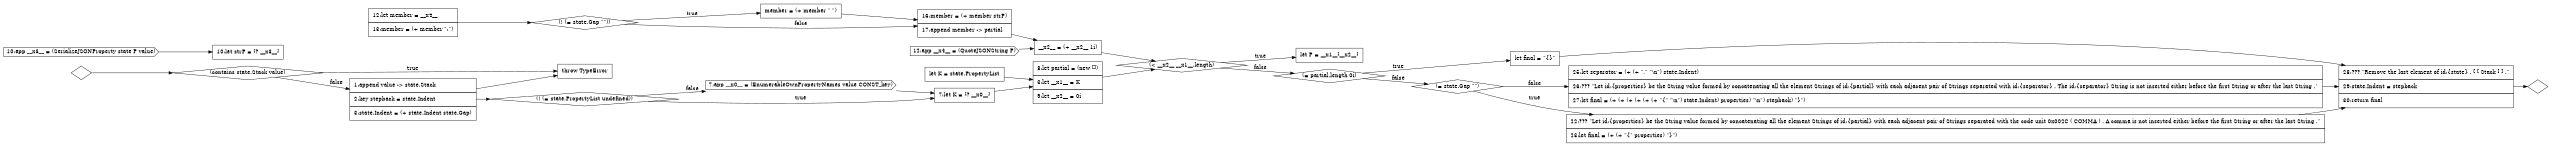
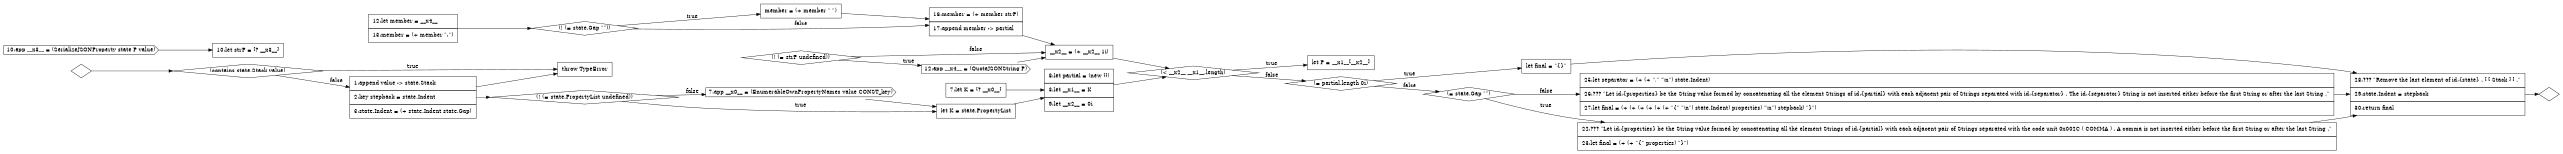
  digraph {
    rankdir=LR
    node [color=black fillcolor=white shape=none style=filled margin=0]
    edge [color=black]
    n1 [label=<<font color="black">(! (= state.PropertyList undefined))</font>> shape=diamond margin=""]
    n2 [label=<<font color="black">7:app __x0__ = (EnumerableOwnPropertyNames value CONST_key)</font>> shape=cds margin=""]
    n3 [label=<<font color="black">     <table border="0" cellborder="1" cellspacing="0" cellpadding="10">       <tr><td align="left">let K = state.PropertyList</td></tr>     </table>   </font>>]
    n4 [label=<<font color="black">     <table border="0" cellborder="1" cellspacing="0" cellpadding="10">       <tr><td align="left">7:let K = [? __x0__]</td></tr>     </table>   </font>>]
    n5 [label=<<font color="black">     <table border="0" cellborder="1" cellspacing="0" cellpadding="10">       <tr><td align="left">8:let partial = (new [])</td></tr>       <tr><td align="left">3:let __x1__ = K</td></tr>       <tr><td align="left">9:let __x2__ = 0i</td></tr>     </table>   </font>>]
    n6 [label=<<font color="black">     <table border="0" cellborder="1" cellspacing="0" cellpadding="10">       <tr><td align="left">member = (+ member &quot; &quot;)</td></tr>     </table>   </font>>]
    n7 [label=<<font color="black">     <table border="0" cellborder="1" cellspacing="0" cellpadding="10">       <tr><td align="left">16:member = (+ member strP)</td></tr>       <tr><td align="left">17:append member -&gt; partial</td></tr>     </table>   </font>>]
    n8 [label=<<font color="black">     <table border="0" cellborder="1" cellspacing="0" cellpadding="10">       <tr><td align="left">__x2__ = (+ __x2__ 1i)</td></tr>     </table>   </font>>]
    n9 [label=<<font color="black">     <table border="0" cellborder="1" cellspacing="0" cellpadding="10">       <tr><td align="left">let final = &quot;{}&quot;</td></tr>     </table>   </font>>]
    n10 [label=<<font color="black">     <table border="0" cellborder="1" cellspacing="0" cellpadding="10">       <tr><td align="left">28:??? &quot;Remove the last element of id:{state} . [ [ Stack ] ] .&quot;</td></tr>       <tr><td align="left">29:state.Indent = stepback</td></tr>       <tr><td align="left">30:return final</td></tr>     </table>   </font>>]
    n11 [label=" " shape=diamond margin=""]
    n12 [label=<<font color="black">10:app __x3__ = (SerializeJSONProperty state P value)</font>> shape=cds margin=""]
    n13 [label=<<font color="black">     <table border="0" cellborder="1" cellspacing="0" cellpadding="10">       <tr><td align="left">10:let strP = [? __x3__]</td></tr>     </table>   </font>>]
    n14 [label=<<font color="black">(&lt; __x2__ __x1__.length)</font>> shape=diamond margin=""]
    n15 [label=<<font color="black">     <table border="0" cellborder="1" cellspacing="0" cellpadding="10">       <tr><td align="left">let P = __x1__[__x2__]</td></tr>     </table>   </font>>]
    n16 [label=<<font color="black">(= partial.length 0i)</font>> shape=diamond margin=""]
    n17 [label=<<font color="black">     <table border="0" cellborder="1" cellspacing="0" cellpadding="10">       <tr><td align="left">25:let separator = (+ (+ &quot;,&quot; &quot;\n&quot;) state.Indent)</td></tr>       <tr><td align="left">26:??? &quot;Let id:{properties} be the String value formed by concatenating all the element Strings of id:{partial} with each adjacent pair of Strings separated with id:{separator} . The id:{separator} String is not inserted either before the first String or after the last String .&quot;</td></tr>       <tr><td align="left">27:let final = (+ (+ (+ (+ (+ (+ &quot;{&quot; &quot;\n&quot;) state.Indent) properties) &quot;\n&quot;) stepback) &quot;}&quot;)</td></tr>     </table>   </font>>]
    n18 [label=<<font color="black">     <table border="0" cellborder="1" cellspacing="0" cellpadding="10">       <tr><td align="left">12:let member = __x4__</td></tr>       <tr><td align="left">13:member = (+ member &quot;:&quot;)</td></tr>     </table>   </font>>]
    n19 [label=<<font color="black">(! (= state.Gap &quot;&quot;))</font>> shape=diamond margin=""]
+   n20 [label=<<font color="black">(! (= strP undefined))</font>> shape=diamond margin=""]
    n21 [label=<<font color="black">12:app __x4__ = (QuoteJSONString P)</font>> shape=cds margin=""]
    n22 [label=<<font color="black">(= state.Gap &quot;&quot;)</font>> shape=diamond margin=""]
    n23 [label=<<font color="black">(contains state.Stack value)</font>> shape=diamond margin=""]
    n24 [label=<<font color="black">     <table border="0" cellborder="1" cellspacing="0" cellpadding="10">       <tr><td align="left">throw TypeError</td></tr>     </table>   </font>>]
    n25 [label=<<font color="black">     <table border="0" cellborder="1" cellspacing="0" cellpadding="10">       <tr><td align="left">1:append value -&gt; state.Stack</td></tr>       <tr><td align="left">2:key stepback = state.Indent</td></tr>       <tr><td align="left">3:state.Indent = (+ state.Indent state.Gap)</td></tr>     </table>   </font>>]
    n26 [label=" " shape=diamond margin=""]
    n27 [label=<<font color="black">     <table border="0" cellborder="1" cellspacing="0" cellpadding="10">       <tr><td align="left">22:??? &quot;Let id:{properties} be the String value formed by concatenating all the element Strings of id:{partial} with each adjacent pair of Strings separated with the code unit 0x002C ( COMMA ) . A comma is not inserted either before the first String or after the last String .&quot;</td></tr>       <tr><td align="left">23:let final = (+ (+ &quot;{&quot; properties) &quot;}&quot;)</td></tr>     </table>   </font>>]
    n1 -> n2 [label=<<font color="black">false</font>>]
-   n1 -> n4 [label=<<font color="black">true</font>>]
-   n2 -> n4
+   n1 -> n3 [label=<<font color="black">true</font>>]
+   n2 -> n3
    n3 -> n5
    n4 -> n5
    n5 -> n14
    n6 -> n7
    n7 -> n8
    n8 -> n14
    n9 -> n10
    n10 -> n11
    n12 -> n13
    n14 -> n15 [label=<<font color="black">true</font>>]
    n14 -> n16 [label=<<font color="black">false</font>>]
    n16 -> n9 [label=<<font color="black">true</font>>]
    n16 -> n22 [label=<<font color="black">false</font>>]
    n17 -> n10
    n18 -> n19
    n19 -> n6 [label=<<font color="black">true</font>>]
    n19 -> n7 [label=<<font color="black">false</font>>]
+   n20 -> n8 [label=<<font color="black">false</font>>]
+   n20 -> n21 [label=<<font color="black">true</font>>]
    n21 -> n8
    n22 -> n17 [label=<<font color="black">false</font>>]
    n22 -> n27 [label=<<font color="black">true</font>>]
    n23 -> n24 [label=<<font color="black">true</font>>]
    n23 -> n25 [label=<<font color="black">false</font>>]
    n25 -> n1
    n25 -> n24
    n26 -> n23
    n27 -> n10
  }
